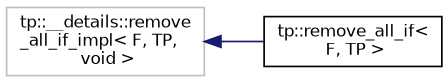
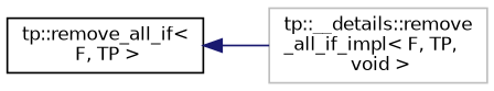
  digraph {
    rankdir=LR
    node [fillcolor=white fontname=Helvetica fontsize=10 shape=record style=filled]
    n1 [color=grey75 height=0.2 label="tp::__details::remove\l_all_if_impl\< F, TP,\l void \>" width=0.4]
    n2 [color=black height=0.2 label="tp::remove_all_if\<\l F, TP \>" width=0.4]
-   n1 -> n2 [color=midnightblue dir=back fontname=Helvetica fontsize=10 labelfontname=Helvetica labelfontsize=10 style=solid]
+   n2 -> n1 [color=midnightblue dir=back fontname=Helvetica fontsize=10 labelfontname=Helvetica labelfontsize=10 style=solid]
  }
